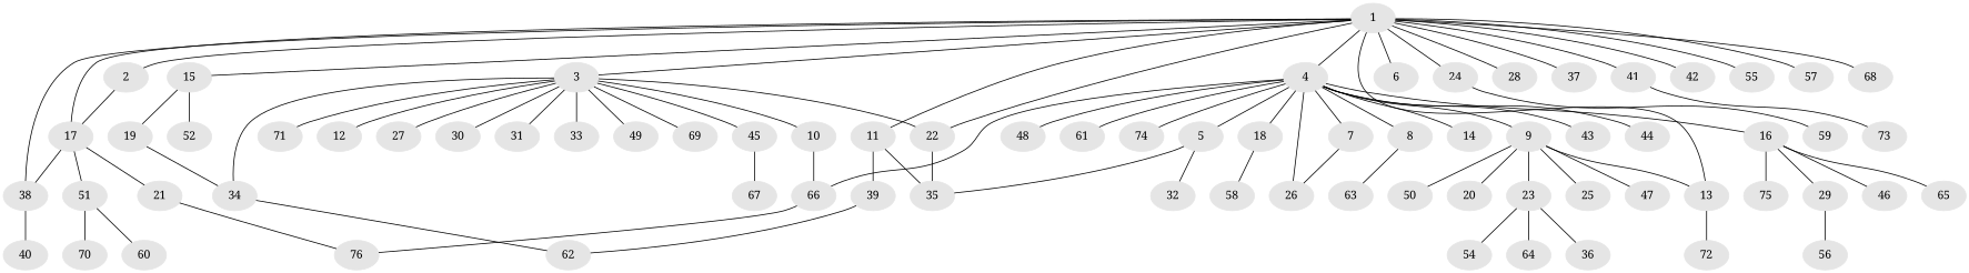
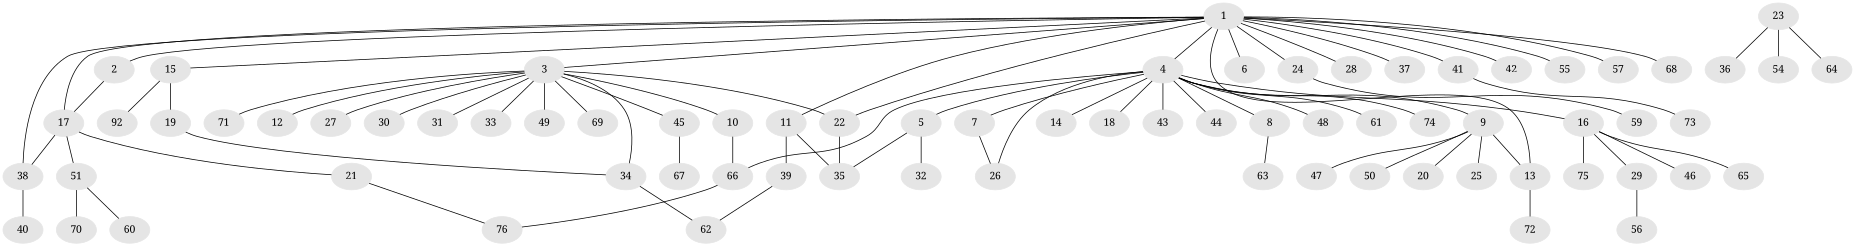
  graph {
    fontname="Noto Serif"
    node [color=gray90 fontname="Noto Serif" style=filled]
    edge [fontname="Noto Serif"]
    1
    2
    3
    4
    6
    11
    13
    15
    17
    22
    24
    28
    37
    38
    41
    42
    55
    57
    68
    10
    12
    27
    30
    31
    33
    34
    45
    49
    69
    71
    5
    7
    8
    9
    14
    16
    18
    26
    43
    44
    48
    61
    66
    74
    35
    39
    72
    19
-   52
+   52 [label=92]
    21
    51
    59
    40
    73
    62
    67
    32
    63
    20
    23
    25
    47
    50
    29
    46
    65
    75
-   58
    76
    36
    54
    64
    56
    60
    70
    1 -- 2
    1 -- 3
    1 -- 4
    1 -- 6
    1 -- 11
    1 -- 13
    1 -- 15
    1 -- 17
    1 -- 22
    1 -- 24
    1 -- 28
    1 -- 37
    1 -- 38
    1 -- 41
    1 -- 42
    1 -- 55
    1 -- 57
    1 -- 68
    2 -- 17
    3 -- 22
    3 -- 10
    3 -- 12
    3 -- 27
    3 -- 30
    3 -- 31
    3 -- 33
    3 -- 34
    3 -- 45
    3 -- 49
    3 -- 69
    3 -- 71
    4 -- 5
    4 -- 7
    4 -- 8
    4 -- 9
    4 -- 14
    4 -- 16
    4 -- 18
    4 -- 26
    4 -- 43
    4 -- 44
    4 -- 48
    4 -- 61
    4 -- 66
    4 -- 74
    11 -- 35
    11 -- 39
    13 -- 72
    15 -- 19
    15 -- 52
    17 -- 38
    17 -- 21
    17 -- 51
    22 -- 35
    24 -- 59
    38 -- 40
    41 -- 73
    10 -- 66
    34 -- 62
    45 -- 67
    5 -- 35
    5 -- 32
    7 -- 26
    8 -- 63
    9 -- 13
    9 -- 20
-   9 -- 23
    9 -- 25
    9 -- 47
    9 -- 50
    16 -- 29
    16 -- 46
    16 -- 65
    16 -- 75
-   18 -- 58
    66 -- 76
    39 -- 62
    19 -- 34
    21 -- 76
    51 -- 60
    51 -- 70
    23 -- 36
    23 -- 54
    23 -- 64
    29 -- 56
  }
